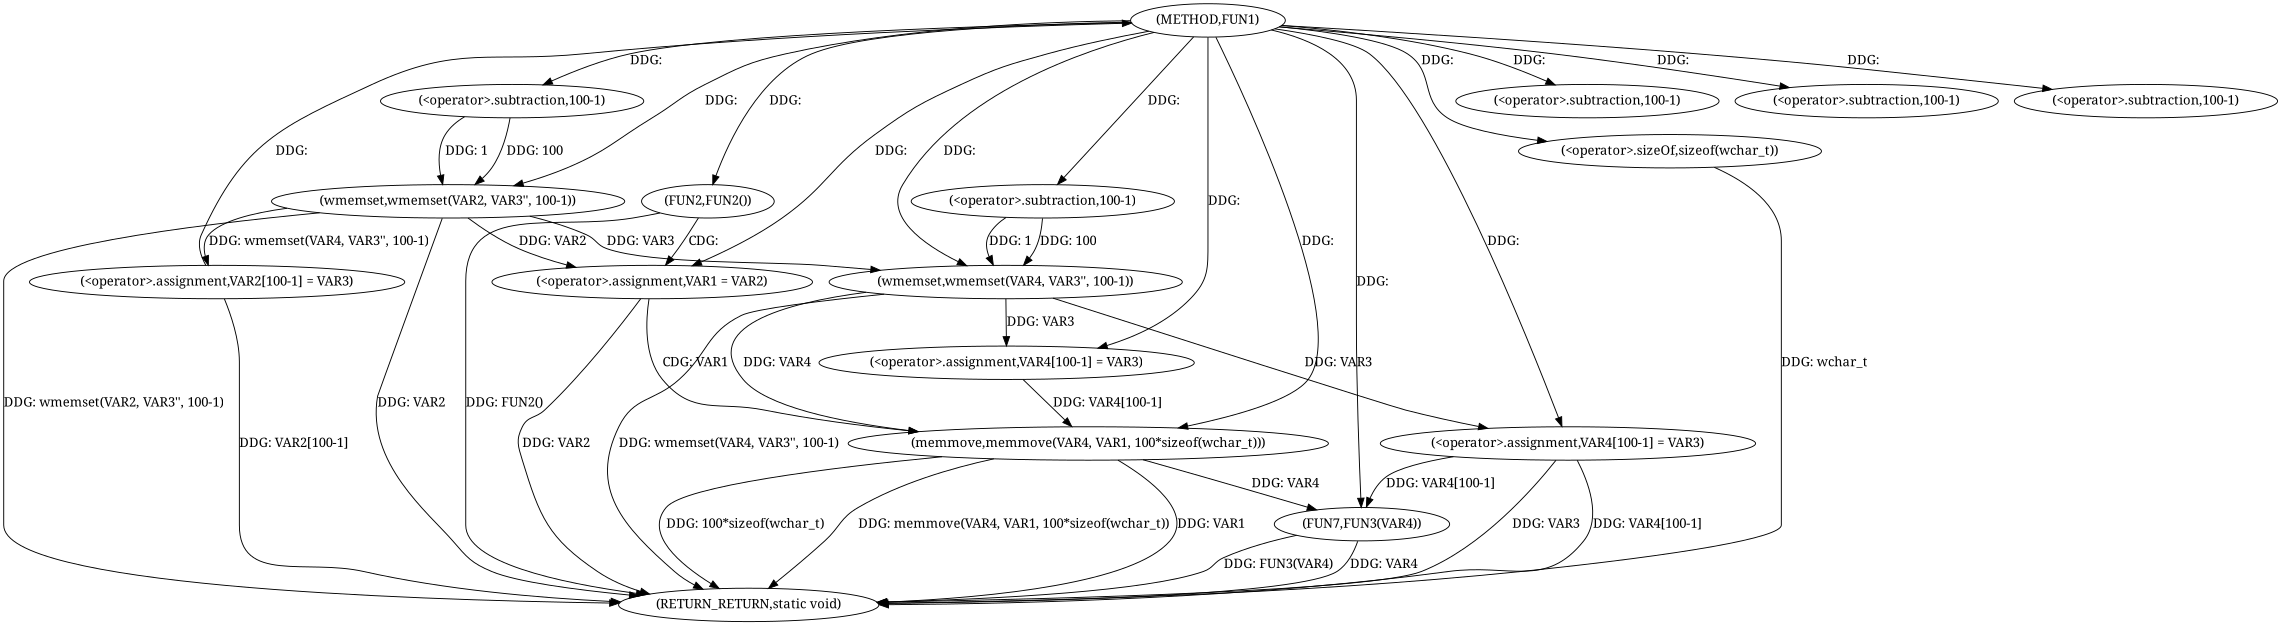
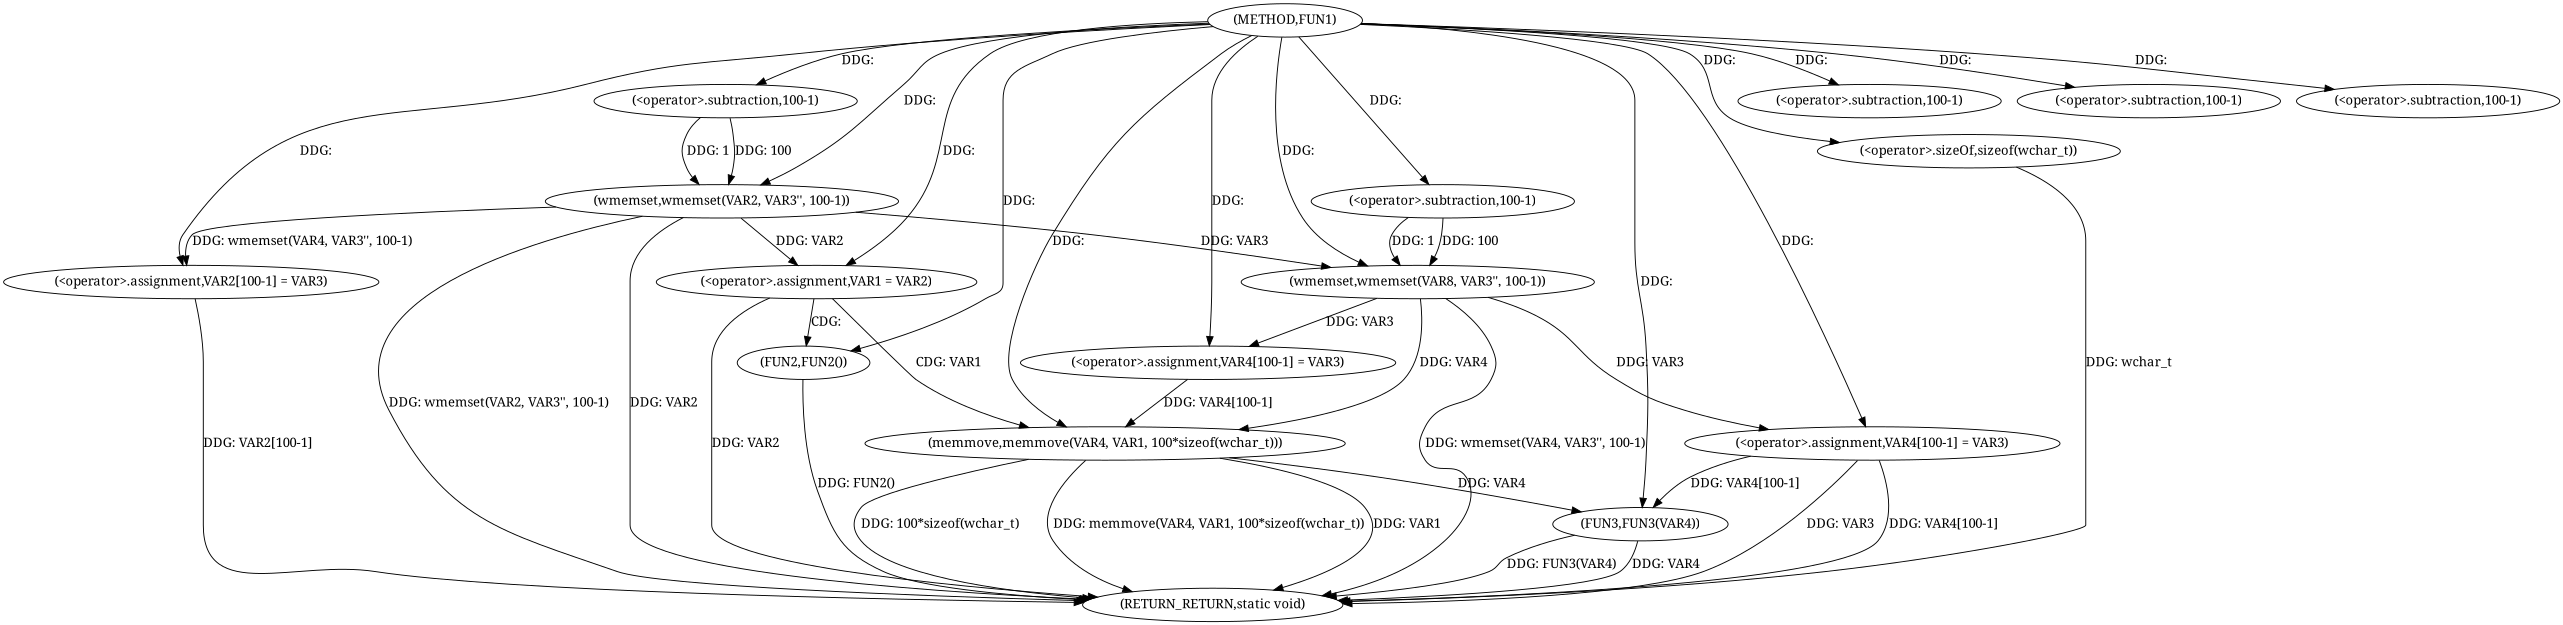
  digraph {
    fontname="Noto Serif"
    node [fontname="Noto Serif"]
    edge [fontname="Noto Serif"]
    n1 [label="(METHOD,FUN1)"]
    n2 [label="(wmemset,wmemset(VAR2, VAR3'', 100-1))"]
    n3 [label="(<operator>.subtraction,100-1)"]
    n4 [label="(<operator>.assignment,VAR2[100-1] = VAR3)"]
    n5 [label="(<operator>.subtraction,100-1)"]
    n6 [label="(FUN2,FUN2())"]
    n7 [label="(<operator>.assignment,VAR1 = VAR2)"]
-   n8 [label="(wmemset,wmemset(VAR4, VAR3'', 100-1))"]
+   n8 [label="(wmemset,wmemset(VAR8, VAR3'', 100-1))"]
    n9 [label="(<operator>.subtraction,100-1)"]
    n10 [label="(<operator>.assignment,VAR4[100-1] = VAR3)"]
    n11 [label="(<operator>.subtraction,100-1)"]
    n12 [label="(memmove,memmove(VAR4, VAR1, 100*sizeof(wchar_t)))"]
    n13 [label="(<operator>.sizeOf,sizeof(wchar_t))"]
    n14 [label="(<operator>.assignment,VAR4[100-1] = VAR3)"]
    n15 [label="(<operator>.subtraction,100-1)"]
-   n16 [label="(FUN7,FUN3(VAR4))"]
+   n16 [label="(FUN3,FUN3(VAR4))"]
    n17 [label="(RETURN_RETURN,static void)"]
    n1 -> n2 [label="DDG: "]
    n1 -> n3 [label="DDG: "]
-   n4 -> n1 [label="DDG: "]
+   n1 -> n4 [label="DDG: "]
    n1 -> n5 [label="DDG: "]
    n1 -> n6 [label="DDG: "]
    n1 -> n7 [label="DDG: "]
    n1 -> n8 [label="DDG: "]
    n1 -> n9 [label="DDG: "]
    n1 -> n10 [label="DDG: "]
    n1 -> n11 [label="DDG: "]
    n1 -> n12 [label="DDG: "]
    n1 -> n13 [label="DDG: "]
    n1 -> n14 [label="DDG: "]
    n1 -> n15 [label="DDG: "]
    n1 -> n16 [label="DDG: "]
    n2 -> n4 [label="DDG: wmemset(VAR4, VAR3'', 100-1)"]
    n2 -> n7 [label="DDG: VAR2"]
    n2 -> n8 [label="DDG: VAR3"]
    n2 -> n17 [label="DDG: wmemset(VAR2, VAR3'', 100-1)"]
    n2 -> n17 [label="DDG: VAR2"]
    n3 -> n2 [label="DDG: 100"]
    n3 -> n2 [label="DDG: 1"]
    n4 -> n17 [label="DDG: VAR2[100-1]"]
-   n6 -> n7 [label="CDG: "]
+   n7 -> n6 [label="CDG: "]
    n6 -> n17 [label="DDG: FUN2()"]
    n7 -> n12 [label="CDG: VAR1"]
    n7 -> n17 [label="DDG: VAR2"]
    n8 -> n10 [label="DDG: VAR3"]
    n8 -> n12 [label="DDG: VAR4"]
    n8 -> n14 [label="DDG: VAR3"]
    n8 -> n17 [label="DDG: wmemset(VAR4, VAR3'', 100-1)"]
    n9 -> n8 [label="DDG: 100"]
    n9 -> n8 [label="DDG: 1"]
    n10 -> n12 [label="DDG: VAR4[100-1]"]
    n12 -> n16 [label="DDG: VAR4"]
    n12 -> n17 [label="DDG: 100*sizeof(wchar_t)"]
    n12 -> n17 [label="DDG: memmove(VAR4, VAR1, 100*sizeof(wchar_t))"]
    n12 -> n17 [label="DDG: VAR1"]
    n13 -> n17 [label="DDG: wchar_t"]
    n14 -> n16 [label="DDG: VAR4[100-1]"]
    n14 -> n17 [label="DDG: VAR3"]
    n14 -> n17 [label="DDG: VAR4[100-1]"]
    n16 -> n17 [label="DDG: VAR4"]
    n16 -> n17 [label="DDG: FUN3(VAR4)"]
  }
